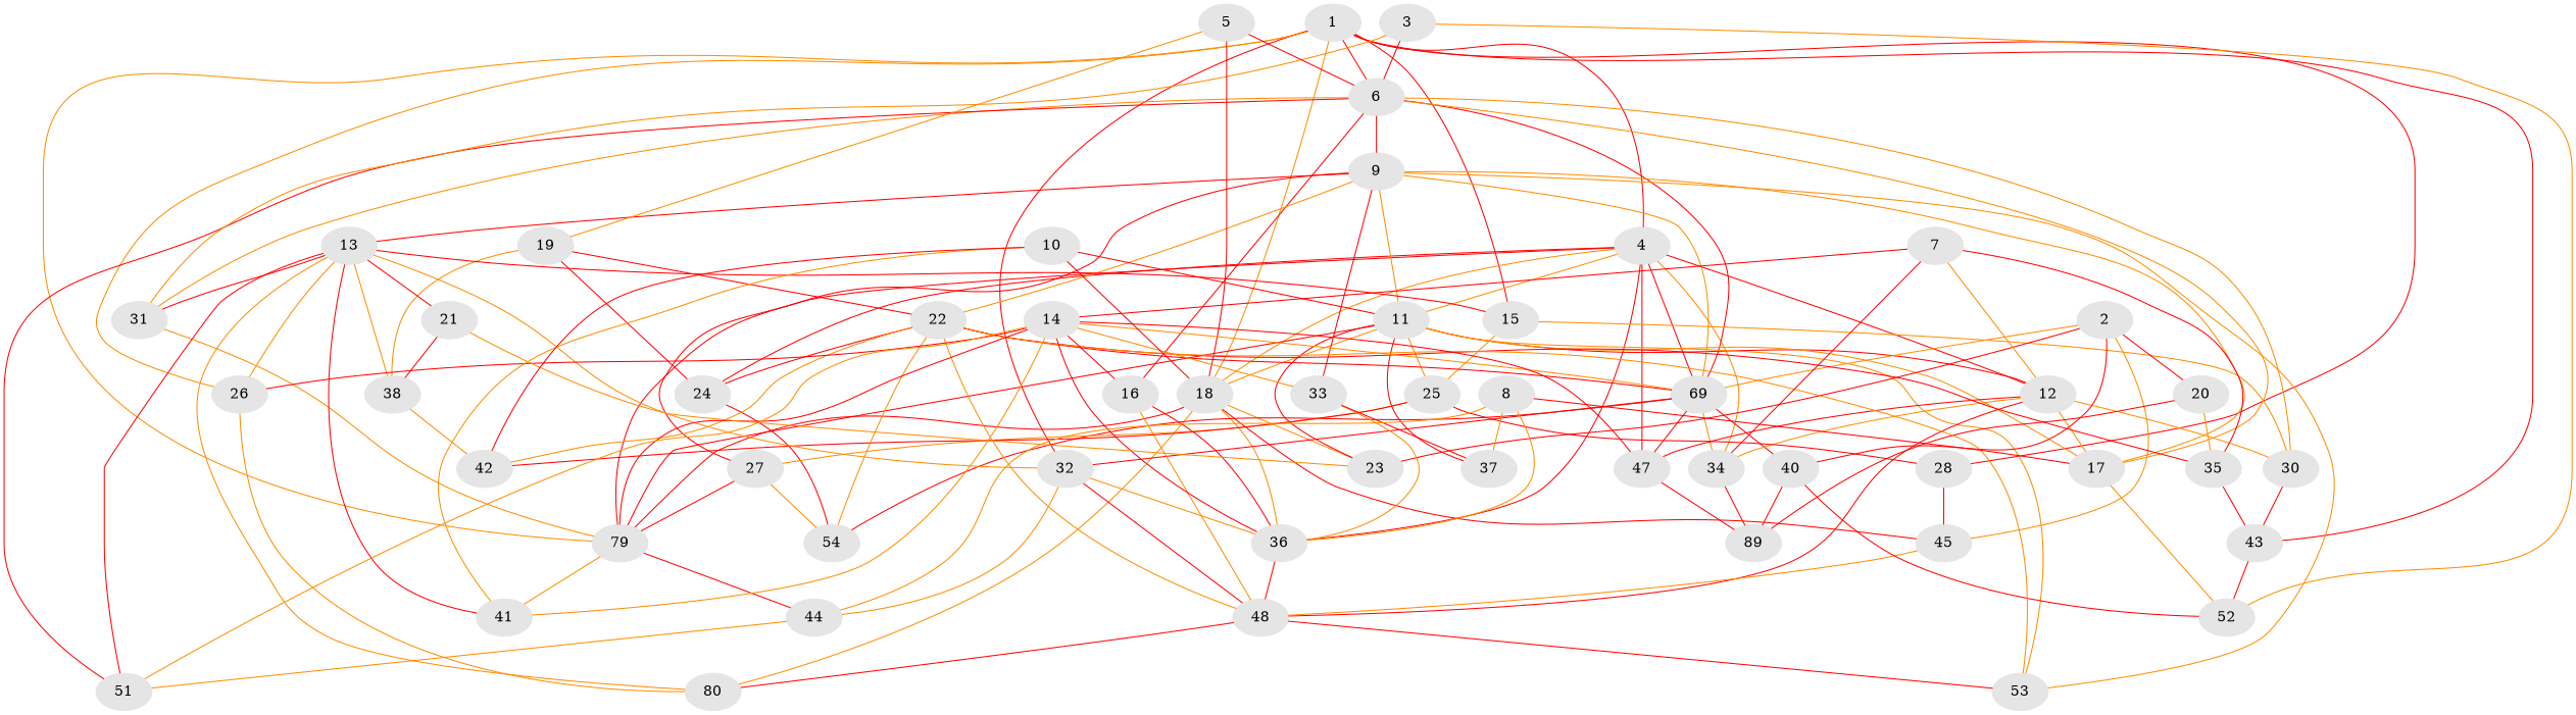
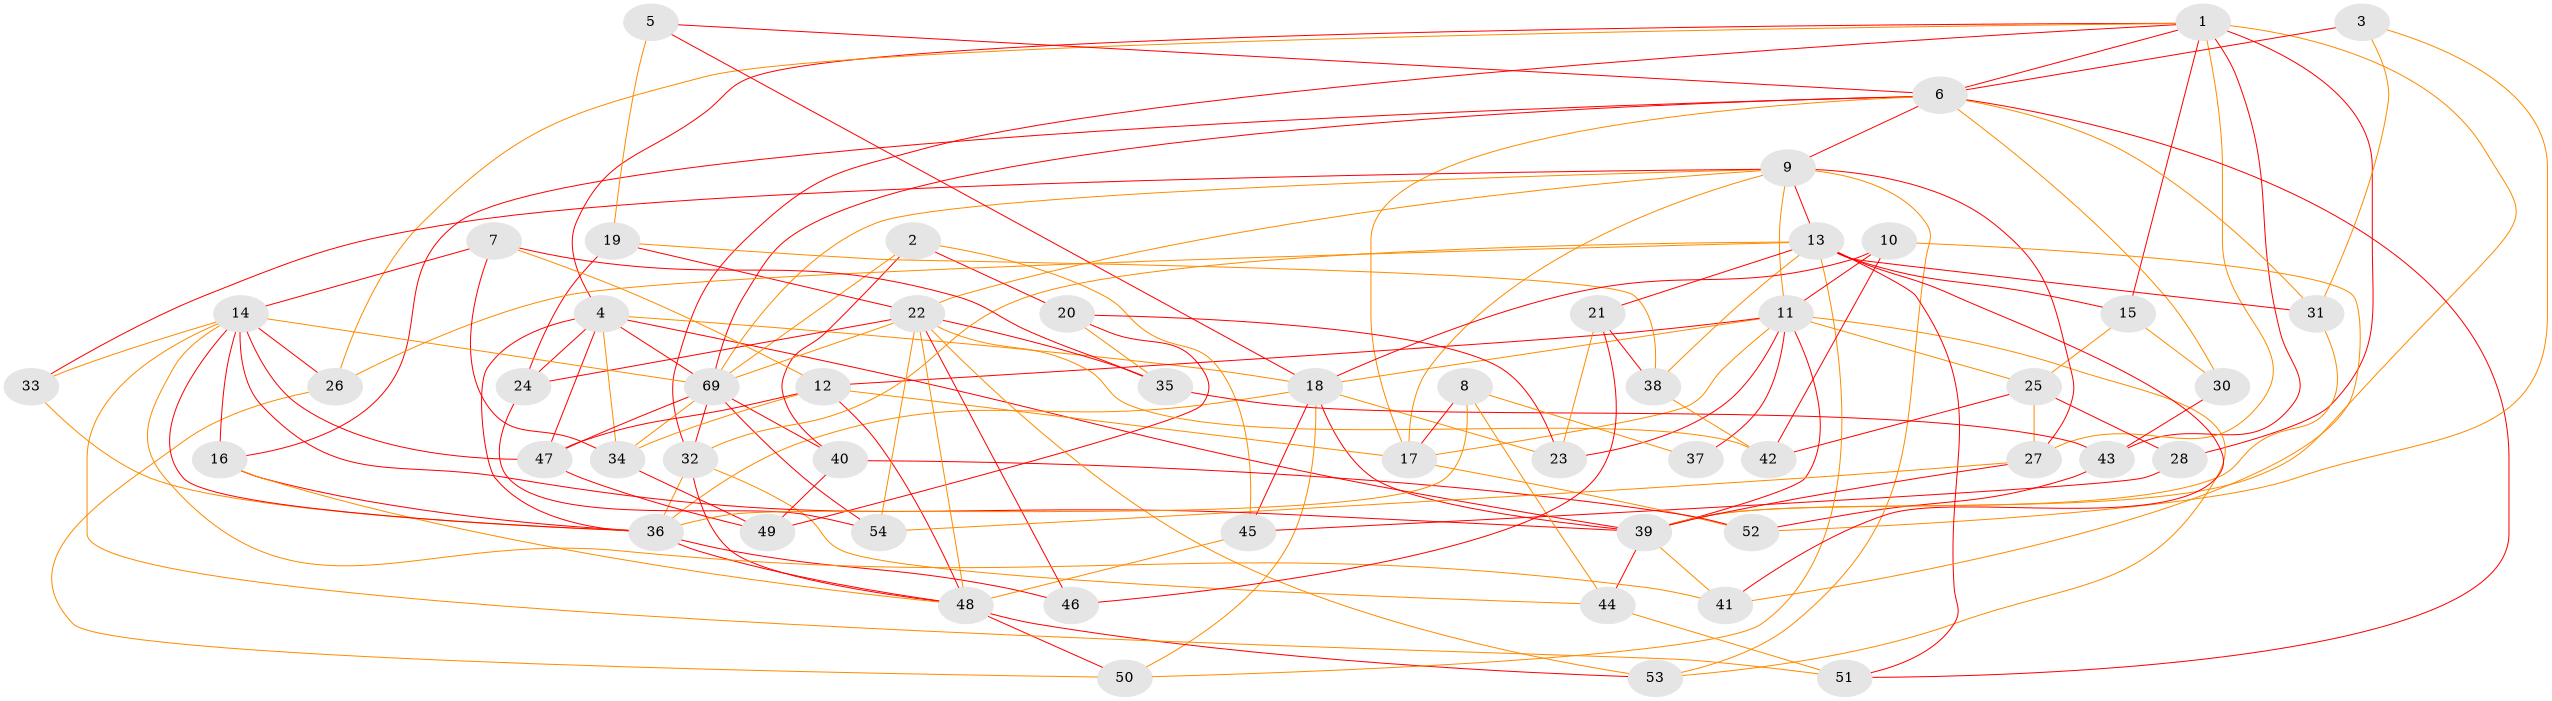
  graph {
    node [color=gray90 style=filled]
    edge [color=red weight=1.0]
    1
    4
    6
    15
    18
    26
    28
    32
-   39 [label=79]
+   39
    43
    n11 [label=69]
    11
    12
    24
    34
    36
    47
    31
    9
    16
    17
    30
    51
    25
    45
    23
-   50 [label=80]
+   50
    44
    48
    41
    52
    2
    20
    40
    35
-   49 [label=89]
+   49
    54
    3
    37
    53
+   46
    5
    19
    22
    38
    13
    27
    33
    7
    14
    8
    21
    42
    10
    1 -- 4
    1 -- 6
    1 -- 15
-   1 -- 18 [color=darkorange]
+   1 -- 27 [color=darkorange]
    1 -- 26 [color=darkorange]
    1 -- 28 [weight=2.0]
    1 -- 32
    1 -- 39 [color=darkorange]
    1 -- 43
    4 -- 18 [color=darkorange]
    4 -- 39
    4 -- n11
-   4 -- 11 [color=darkorange]
-   4 -- 12
    4 -- 24
    4 -- 34 [color=darkorange weight=2.0]
    4 -- 36
    4 -- 47 [weight=2.0]
    6 -- n11
    6 -- 31 [color=darkorange]
    6 -- 9 [weight=2.0]
    6 -- 16
    6 -- 17 [color=darkorange]
    6 -- 30 [color=darkorange]
    6 -- 51
    15 -- 30 [color=darkorange]
    15 -- 25 [color=darkorange]
    18 -- 39
    18 -- 36 [color=darkorange weight=2.0]
    18 -- 45
    18 -- 23 [color=darkorange]
    18 -- 50 [color=darkorange]
    26 -- 50 [color=darkorange]
    28 -- 45
    32 -- 36 [color=darkorange]
    32 -- 44 [color=darkorange]
    32 -- 48
    39 -- 44
    39 -- 41 [color=darkorange]
    43 -- 52
    n11 -- 32
    n11 -- 34 [color=darkorange]
    n11 -- 47
    n11 -- 40
    n11 -- 54
    11 -- 18 [color=darkorange]
    11 -- 39
    11 -- 12
    11 -- 17 [color=darkorange]
    11 -- 25 [color=darkorange]
    11 -- 23
    11 -- 37 [weight=2.0]
    11 -- 53 [color=darkorange]
    12 -- 34 [color=darkorange weight=3.0]
    12 -- 47
    12 -- 17 [color=darkorange]
-   12 -- 30 [color=darkorange]
    12 -- 48
    24 -- 54
    34 -- 49
    36 -- 48
+   36 -- 46
    47 -- 49
    31 -- 39 [color=darkorange]
    9 -- n11 [color=darkorange]
    9 -- 11 [color=darkorange]
    9 -- 17 [color=darkorange]
    9 -- 53 [color=darkorange]
    9 -- 22 [color=darkorange]
    9 -- 13
    9 -- 27
    9 -- 33
    16 -- 36
    16 -- 48 [color=darkorange]
    17 -- 52 [color=darkorange]
    30 -- 43
    25 -- 28
    25 -- 27 [color=darkorange]
    25 -- 42
    45 -- 48 [color=darkorange]
    44 -- 51 [color=darkorange]
    48 -- 50
    48 -- 53
    2 -- n11 [color=darkorange]
    2 -- 45 [color=darkorange]
    2 -- 20
    2 -- 40
-   2 -- 23
+   20 -- 23
    20 -- 35 [color=darkorange]
    20 -- 49
    40 -- 52
    40 -- 49
    35 -- 43
    3 -- 6 [weight=2.0]
    3 -- 31 [color=darkorange]
    3 -- 52 [color=darkorange]
    5 -- 6
    5 -- 18 [weight=2.0]
    5 -- 19 [color=darkorange]
    19 -- 24
    19 -- 22
    19 -- 38 [color=darkorange]
-   22 -- n11
+   22 -- n11 [color=darkorange]
    22 -- 24
    22 -- 48 [color=darkorange]
    22 -- 35
    22 -- 54 [color=darkorange]
    22 -- 53 [color=darkorange]
+   22 -- 46
    22 -- 42 [color=darkorange]
    38 -- 42 [color=darkorange]
    13 -- 15
    13 -- 26 [color=darkorange]
    13 -- 32 [color=darkorange]
    13 -- 31
    13 -- 51
    13 -- 50 [color=darkorange]
    13 -- 41
    13 -- 38 [color=darkorange]
    13 -- 21
    27 -- 39
    27 -- 54 [color=darkorange]
    33 -- 36 [color=darkorange]
-   33 -- 37
    7 -- 12 [color=darkorange]
    7 -- 34
    7 -- 35
    7 -- 14
    14 -- 26
    14 -- 39 [weight=2.0]
    14 -- n11 [color=darkorange weight=2.0]
    14 -- 36
    14 -- 47
    14 -- 16
    14 -- 51 [color=darkorange]
    14 -- 41 [color=darkorange]
    14 -- 33 [color=darkorange]
    8 -- 36 [color=darkorange]
    8 -- 17
    8 -- 44 [color=darkorange]
    8 -- 37 [color=darkorange]
    21 -- 23 [color=darkorange]
+   21 -- 46
    21 -- 38
    10 -- 18
    10 -- 11
    10 -- 41 [color=darkorange]
    10 -- 42
  }
